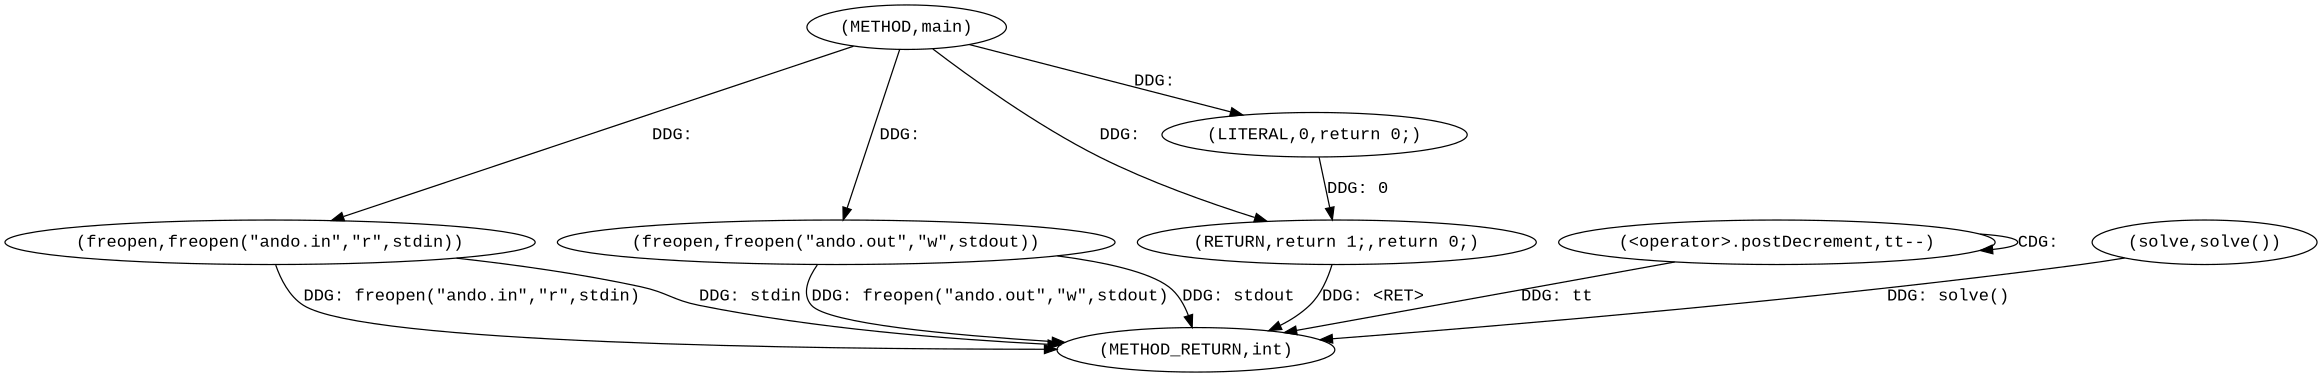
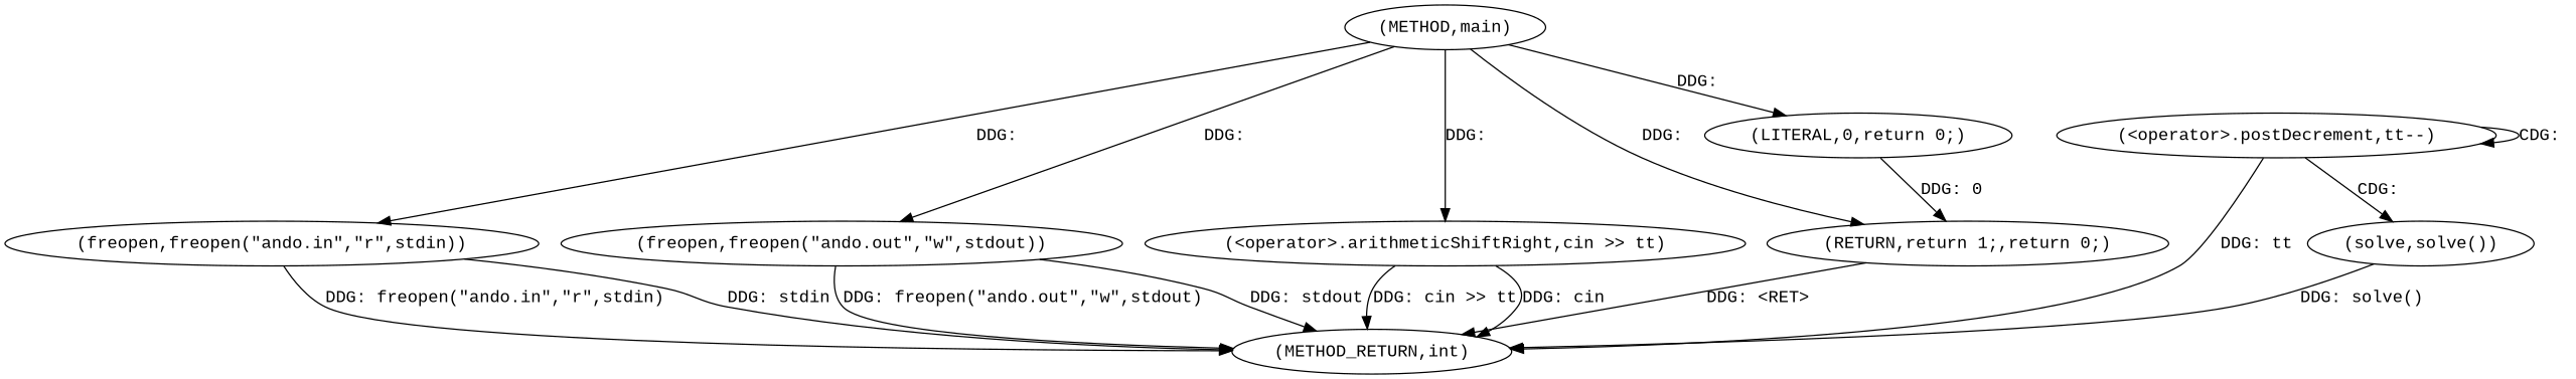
  digraph {
    fontname="Liberation Mono"
    node [fontname="Liberation Mono"]
    edge [fontname="Liberation Mono"]
    n1 [label="(METHOD,main)"]
    n2 [label="(freopen,freopen(\"ando.in\",\"r\",stdin))"]
    n3 [label="(freopen,freopen(\"ando.out\",\"w\",stdout))"]
+   n4 [label="(<operator>.arithmeticShiftRight,cin >> tt)"]
    n5 [label="(RETURN,return 1;,return 0;)"]
    n6 [label="(LITERAL,0,return 0;)"]
    n7 [label="(METHOD_RETURN,int)"]
    n8 [label="(<operator>.postDecrement,tt--)"]
    n9 [label="(solve,solve())"]
    n1 -> n2 [label="DDG: "]
    n1 -> n3 [label="DDG: "]
+   n1 -> n4 [label="DDG: "]
    n1 -> n5 [label="DDG: "]
    n1 -> n6 [label="DDG: "]
    n2 -> n7 [label="DDG: freopen(\"ando.in\",\"r\",stdin)"]
    n2 -> n7 [label="DDG: stdin"]
    n3 -> n7 [label="DDG: freopen(\"ando.out\",\"w\",stdout)"]
    n3 -> n7 [label="DDG: stdout"]
+   n4 -> n7 [label="DDG: cin >> tt"]
+   n4 -> n7 [label="DDG: cin"]
    n5 -> n7 [label="DDG: <RET>"]
    n6 -> n5 [label="DDG: 0"]
    n8 -> n7 [label="DDG: tt"]
    n8 -> n8 [label="CDG: "]
+   n8 -> n9 [label="CDG: "]
    n9 -> n7 [label="DDG: solve()"]
  }
